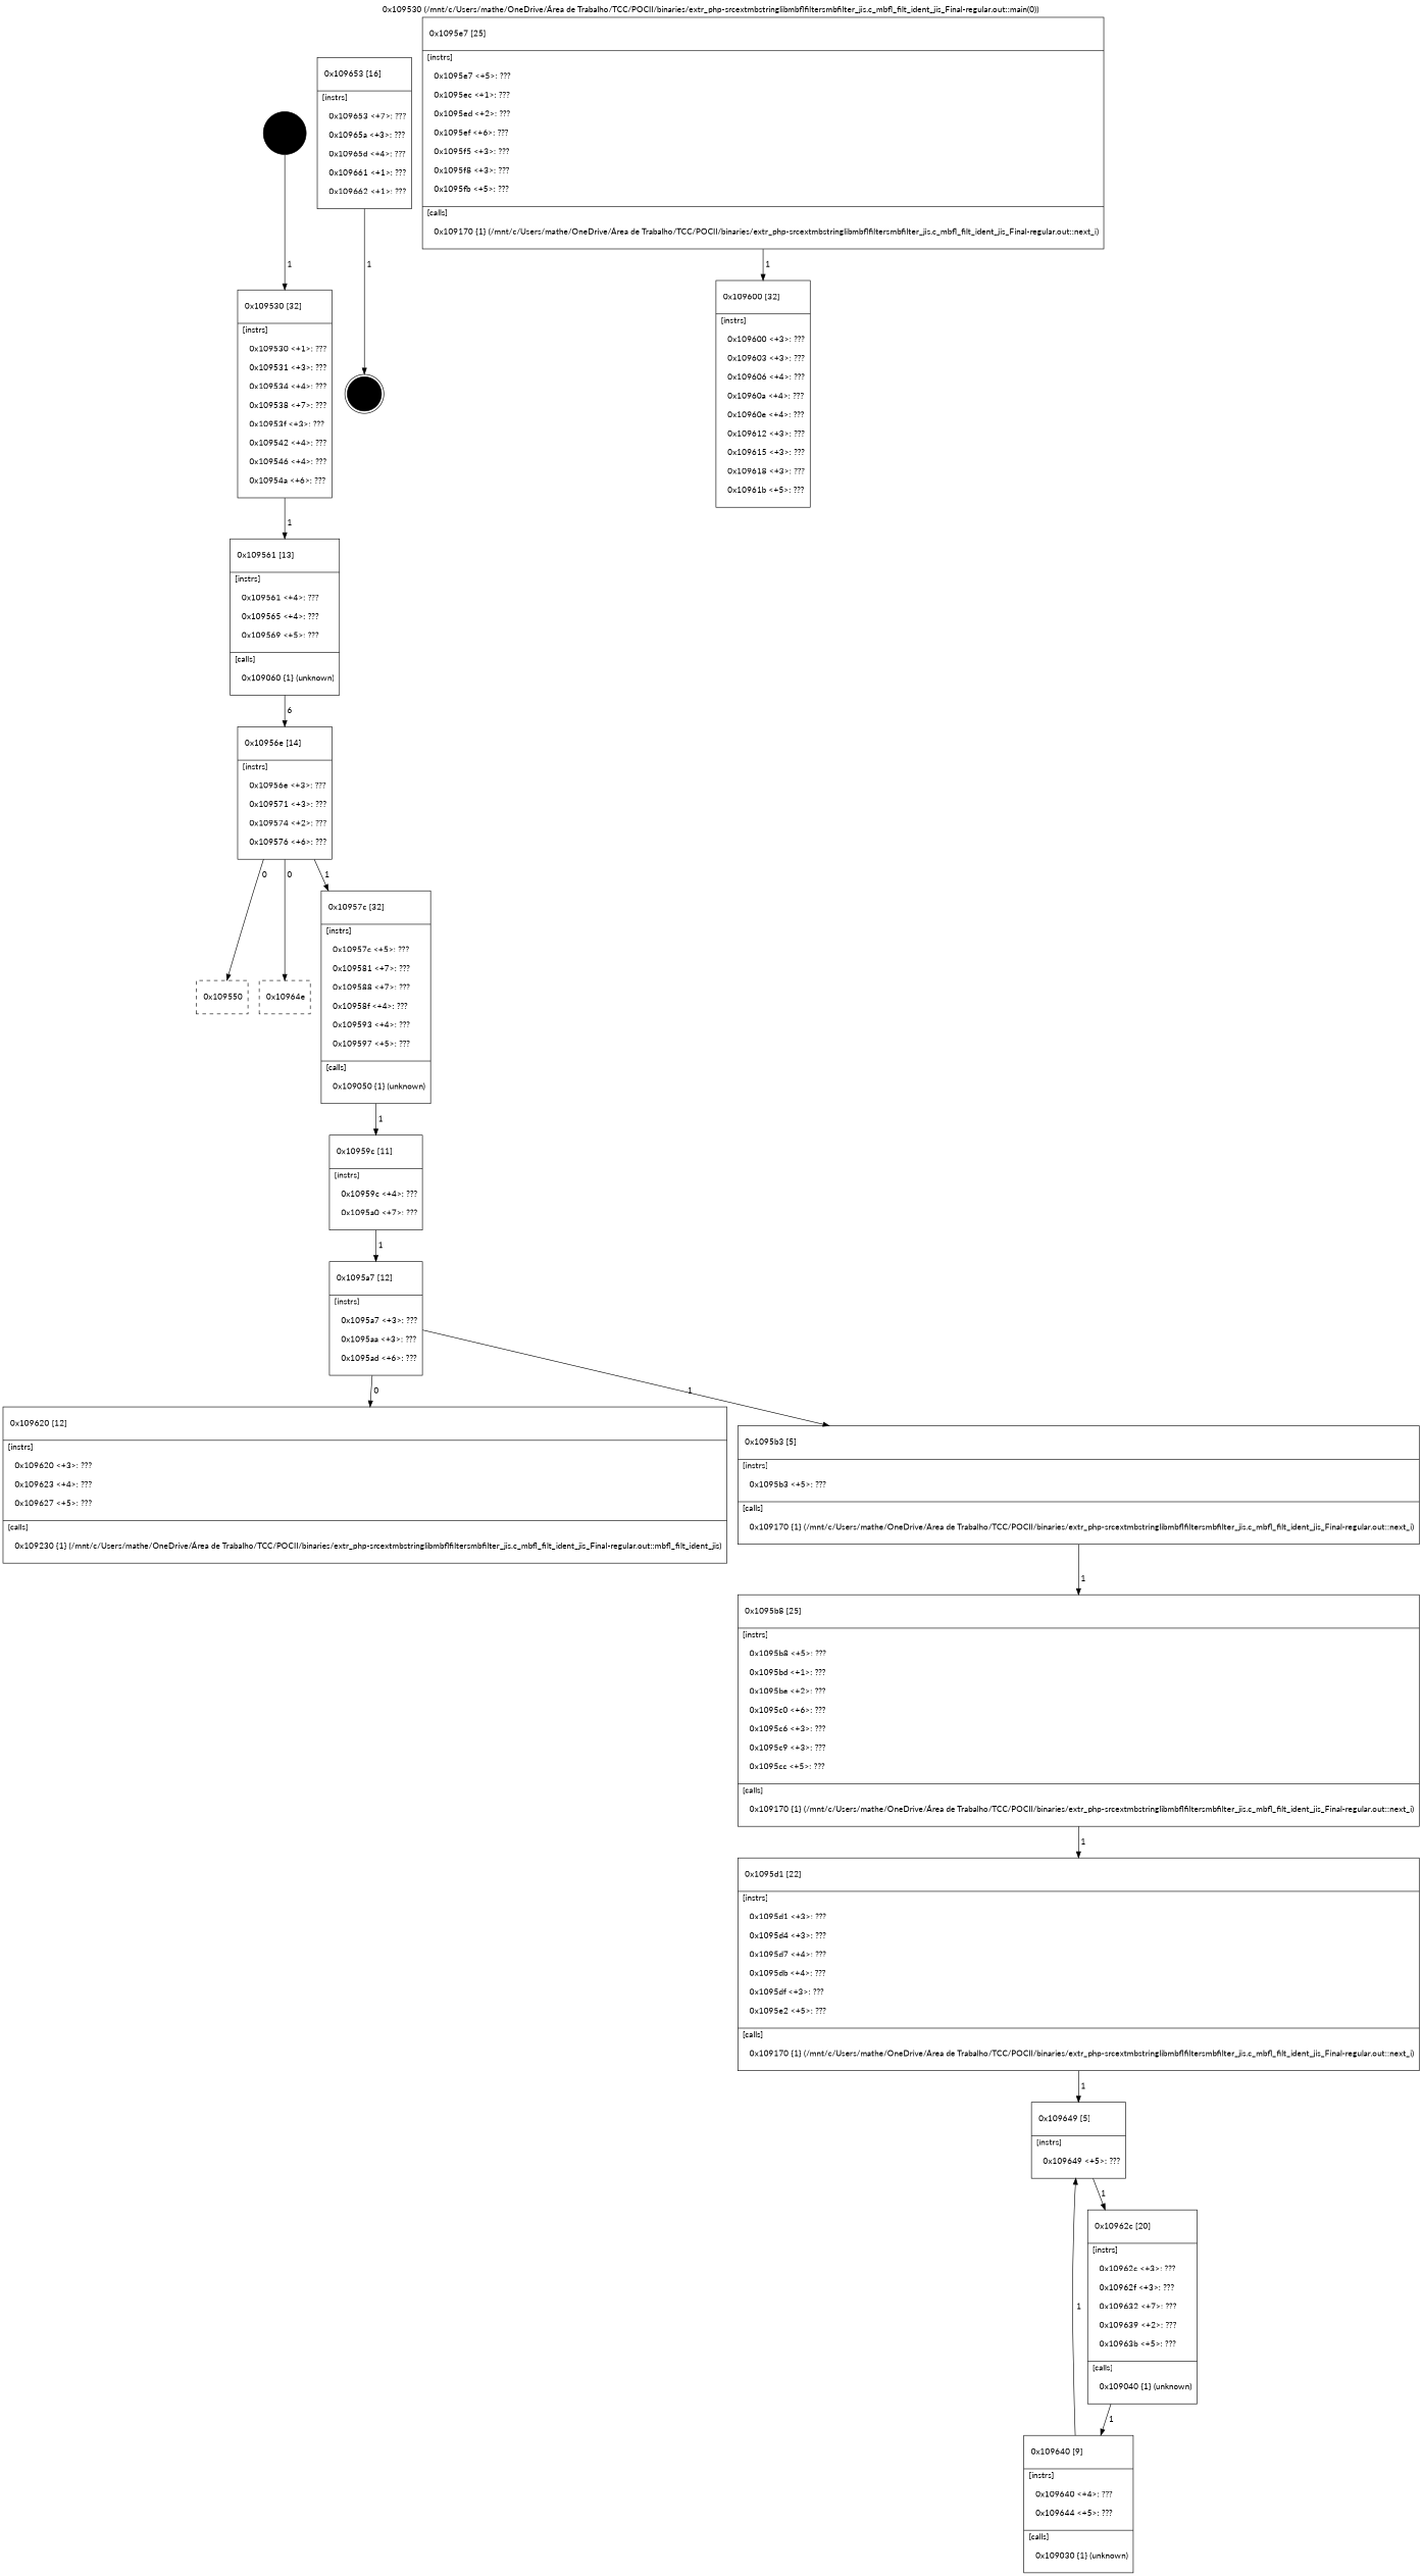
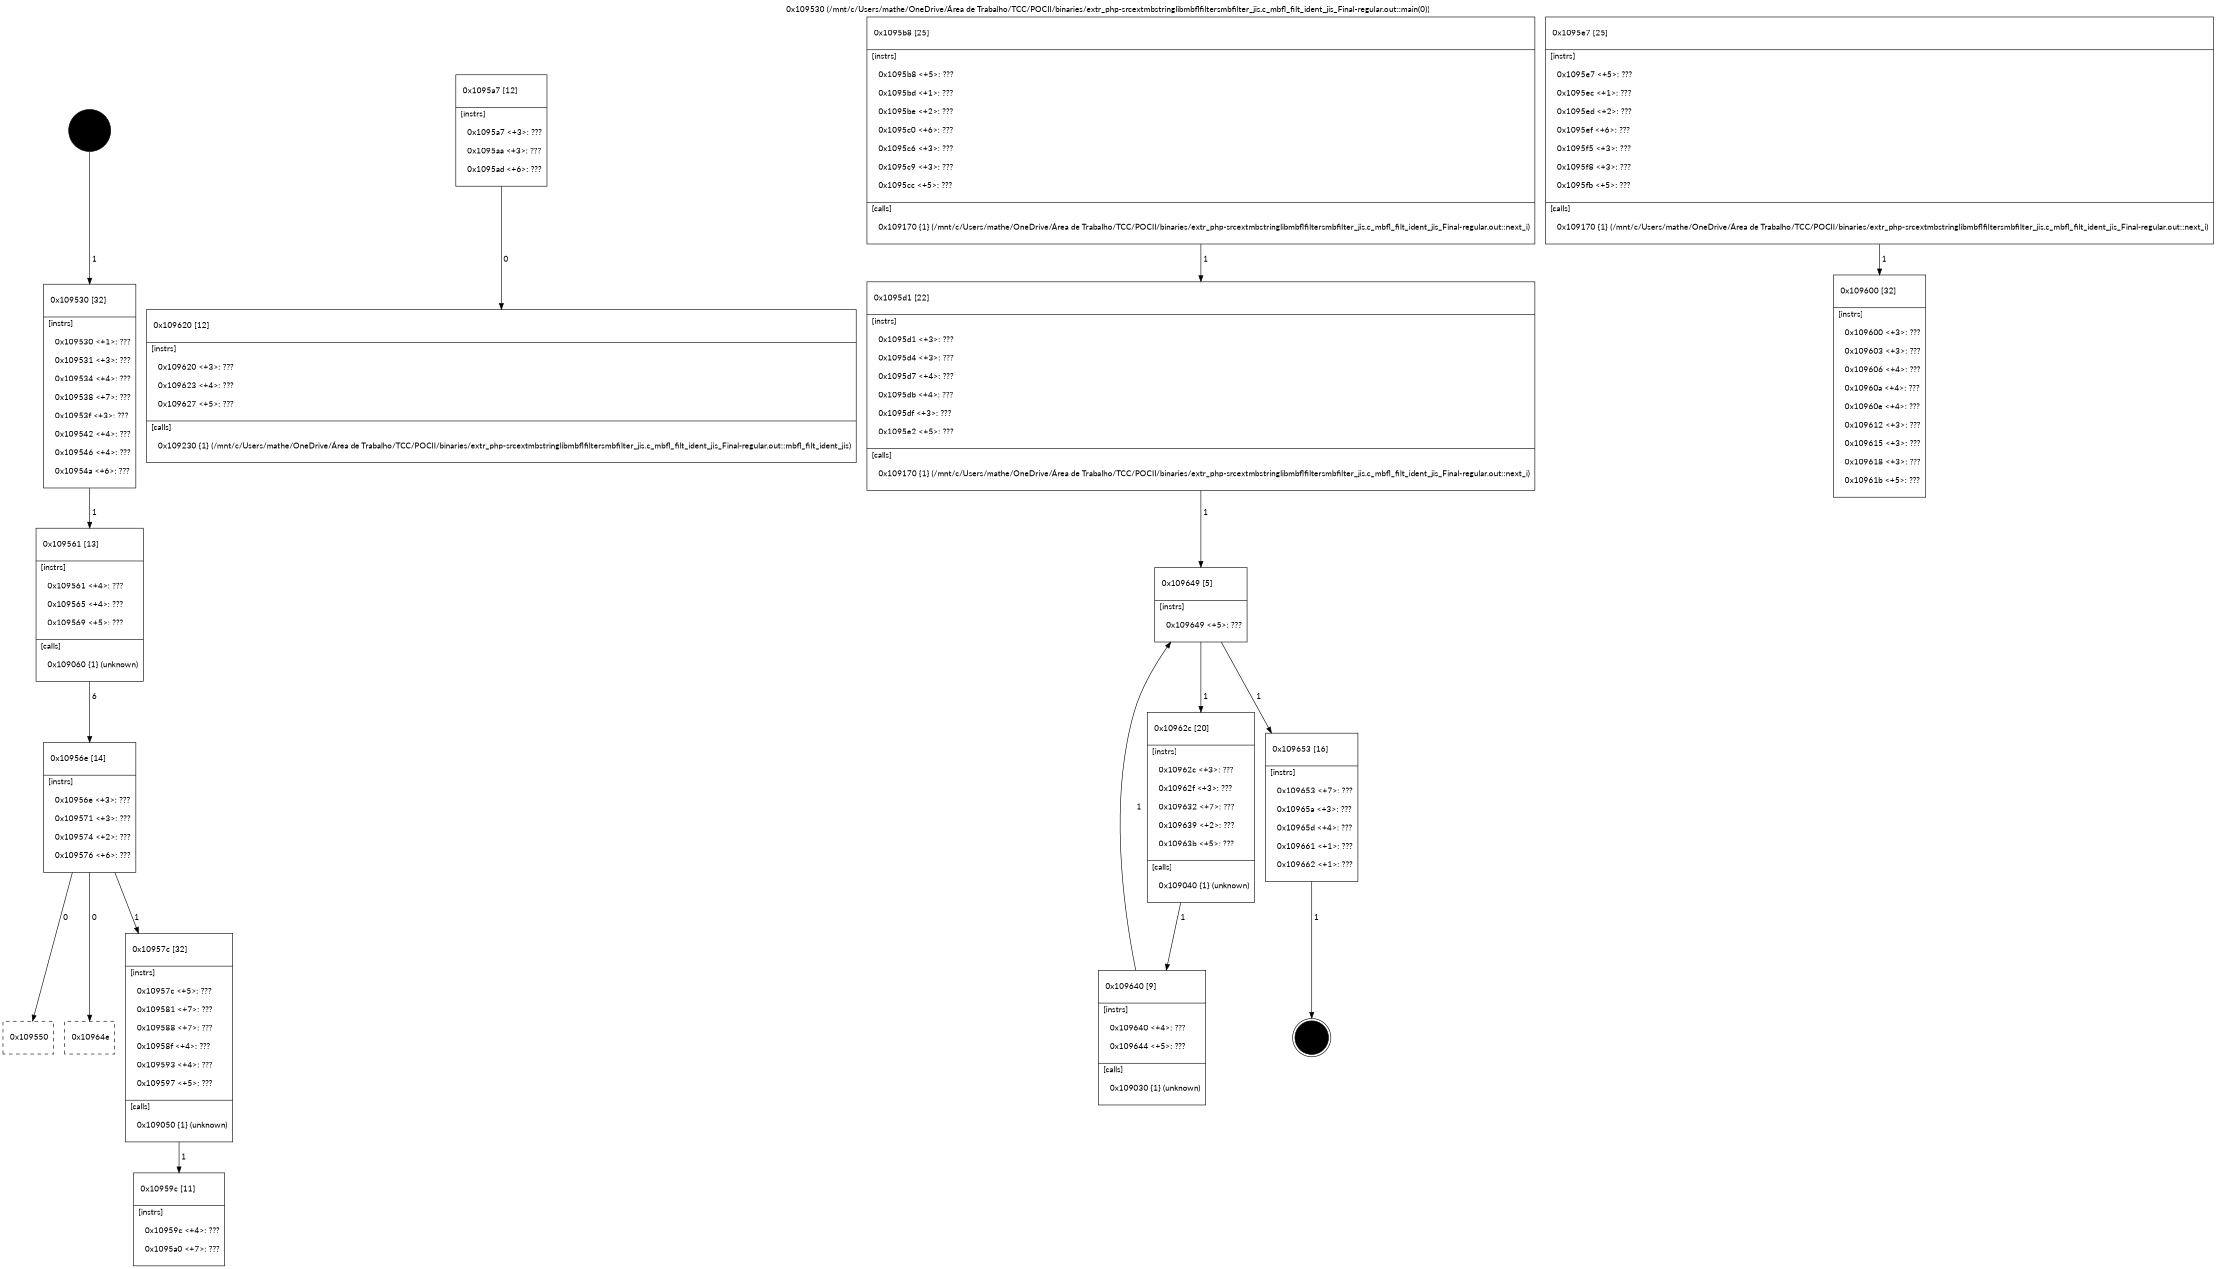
  digraph {
    fontname=Lato
    label="0x109530 (/mnt/c/Users/mathe/OneDrive/Área de Trabalho/TCC/POCII/binaries/extr_php-srcextmbstringlibmbflfiltersmbfilter_jis.c_mbfl_filt_ident_jis_Final-regular.out::main(0))"
    labelloc=t
    node [fontname=Lato shape=record]
    edge [fontname=Lato]
    Entry [fillcolor=black height=0.3 shape=circle style=filled width=0.3]
    n2 [label="{\n     0x109530 [32]\l\n     | [instrs]\l\n     &nbsp;&nbsp;0x109530 \<+1\>: ???\l\n     &nbsp;&nbsp;0x109531 \<+3\>: ???\l\n     &nbsp;&nbsp;0x109534 \<+4\>: ???\l\n     &nbsp;&nbsp;0x109538 \<+7\>: ???\l\n     &nbsp;&nbsp;0x10953f \<+3\>: ???\l\n     &nbsp;&nbsp;0x109542 \<+4\>: ???\l\n     &nbsp;&nbsp;0x109546 \<+4\>: ???\l\n     &nbsp;&nbsp;0x10954a \<+6\>: ???\l\n  }"]
    n3 [label="{\n     0x109561 [13]\l\n     | [instrs]\l\n     &nbsp;&nbsp;0x109561 \<+4\>: ???\l\n     &nbsp;&nbsp;0x109565 \<+4\>: ???\l\n     &nbsp;&nbsp;0x109569 \<+5\>: ???\l\n     | [calls]\l\n     &nbsp;&nbsp;0x109060 \{1\} (unknown)\l\n  }"]
    n4 [label="{\n     0x10956e [14]\l\n     | [instrs]\l\n     &nbsp;&nbsp;0x10956e \<+3\>: ???\l\n     &nbsp;&nbsp;0x109571 \<+3\>: ???\l\n     &nbsp;&nbsp;0x109574 \<+2\>: ???\l\n     &nbsp;&nbsp;0x109576 \<+6\>: ???\l\n  }"]
    n5 [label="{\n     0x109550\l\n  }" style=dashed]
    n6 [label="{\n     0x10964e\l\n  }" style=dashed]
    n7 [label="{\n     0x10957c [32]\l\n     | [instrs]\l\n     &nbsp;&nbsp;0x10957c \<+5\>: ???\l\n     &nbsp;&nbsp;0x109581 \<+7\>: ???\l\n     &nbsp;&nbsp;0x109588 \<+7\>: ???\l\n     &nbsp;&nbsp;0x10958f \<+4\>: ???\l\n     &nbsp;&nbsp;0x109593 \<+4\>: ???\l\n     &nbsp;&nbsp;0x109597 \<+5\>: ???\l\n     | [calls]\l\n     &nbsp;&nbsp;0x109050 \{1\} (unknown)\l\n  }"]
    n8 [label="{\n     0x10959c [11]\l\n     | [instrs]\l\n     &nbsp;&nbsp;0x10959c \<+4\>: ???\l\n     &nbsp;&nbsp;0x1095a0 \<+7\>: ???\l\n  }"]
    n9 [label="{\n     0x1095a7 [12]\l\n     | [instrs]\l\n     &nbsp;&nbsp;0x1095a7 \<+3\>: ???\l\n     &nbsp;&nbsp;0x1095aa \<+3\>: ???\l\n     &nbsp;&nbsp;0x1095ad \<+6\>: ???\l\n  }"]
    Exit [fillcolor=black height=0.3 peripheries=2 shape=circle style=filled width=0.3]
    n11 [label="{\n     0x109620 [12]\l\n     | [instrs]\l\n     &nbsp;&nbsp;0x109620 \<+3\>: ???\l\n     &nbsp;&nbsp;0x109623 \<+4\>: ???\l\n     &nbsp;&nbsp;0x109627 \<+5\>: ???\l\n     | [calls]\l\n     &nbsp;&nbsp;0x109230 \{1\} (/mnt/c/Users/mathe/OneDrive/Área de Trabalho/TCC/POCII/binaries/extr_php-srcextmbstringlibmbflfiltersmbfilter_jis.c_mbfl_filt_ident_jis_Final-regular.out::mbfl_filt_ident_jis)\l\n  }"]
-   n12 [label="{\n     0x1095b3 [5]\l\n     | [instrs]\l\n     &nbsp;&nbsp;0x1095b3 \<+5\>: ???\l\n     | [calls]\l\n     &nbsp;&nbsp;0x109170 \{1\} (/mnt/c/Users/mathe/OneDrive/Área de Trabalho/TCC/POCII/binaries/extr_php-srcextmbstringlibmbflfiltersmbfilter_jis.c_mbfl_filt_ident_jis_Final-regular.out::next_i)\l\n  }"]
    n13 [label="{\n     0x1095b8 [25]\l\n     | [instrs]\l\n     &nbsp;&nbsp;0x1095b8 \<+5\>: ???\l\n     &nbsp;&nbsp;0x1095bd \<+1\>: ???\l\n     &nbsp;&nbsp;0x1095be \<+2\>: ???\l\n     &nbsp;&nbsp;0x1095c0 \<+6\>: ???\l\n     &nbsp;&nbsp;0x1095c6 \<+3\>: ???\l\n     &nbsp;&nbsp;0x1095c9 \<+3\>: ???\l\n     &nbsp;&nbsp;0x1095cc \<+5\>: ???\l\n     | [calls]\l\n     &nbsp;&nbsp;0x109170 \{1\} (/mnt/c/Users/mathe/OneDrive/Área de Trabalho/TCC/POCII/binaries/extr_php-srcextmbstringlibmbflfiltersmbfilter_jis.c_mbfl_filt_ident_jis_Final-regular.out::next_i)\l\n  }"]
    n14 [label="{\n     0x10962c [20]\l\n     | [instrs]\l\n     &nbsp;&nbsp;0x10962c \<+3\>: ???\l\n     &nbsp;&nbsp;0x10962f \<+3\>: ???\l\n     &nbsp;&nbsp;0x109632 \<+7\>: ???\l\n     &nbsp;&nbsp;0x109639 \<+2\>: ???\l\n     &nbsp;&nbsp;0x10963b \<+5\>: ???\l\n     | [calls]\l\n     &nbsp;&nbsp;0x109040 \{1\} (unknown)\l\n  }"]
    n15 [label="{\n     0x109640 [9]\l\n     | [instrs]\l\n     &nbsp;&nbsp;0x109640 \<+4\>: ???\l\n     &nbsp;&nbsp;0x109644 \<+5\>: ???\l\n     | [calls]\l\n     &nbsp;&nbsp;0x109030 \{1\} (unknown)\l\n  }"]
    n16 [label="{\n     0x1095d1 [22]\l\n     | [instrs]\l\n     &nbsp;&nbsp;0x1095d1 \<+3\>: ???\l\n     &nbsp;&nbsp;0x1095d4 \<+3\>: ???\l\n     &nbsp;&nbsp;0x1095d7 \<+4\>: ???\l\n     &nbsp;&nbsp;0x1095db \<+4\>: ???\l\n     &nbsp;&nbsp;0x1095df \<+3\>: ???\l\n     &nbsp;&nbsp;0x1095e2 \<+5\>: ???\l\n     | [calls]\l\n     &nbsp;&nbsp;0x109170 \{1\} (/mnt/c/Users/mathe/OneDrive/Área de Trabalho/TCC/POCII/binaries/extr_php-srcextmbstringlibmbflfiltersmbfilter_jis.c_mbfl_filt_ident_jis_Final-regular.out::next_i)\l\n  }"]
    n17 [label="{\n     0x109649 [5]\l\n     | [instrs]\l\n     &nbsp;&nbsp;0x109649 \<+5\>: ???\l\n  }"]
    n18 [label="{\n     0x1095e7 [25]\l\n     | [instrs]\l\n     &nbsp;&nbsp;0x1095e7 \<+5\>: ???\l\n     &nbsp;&nbsp;0x1095ec \<+1\>: ???\l\n     &nbsp;&nbsp;0x1095ed \<+2\>: ???\l\n     &nbsp;&nbsp;0x1095ef \<+6\>: ???\l\n     &nbsp;&nbsp;0x1095f5 \<+3\>: ???\l\n     &nbsp;&nbsp;0x1095f8 \<+3\>: ???\l\n     &nbsp;&nbsp;0x1095fb \<+5\>: ???\l\n     | [calls]\l\n     &nbsp;&nbsp;0x109170 \{1\} (/mnt/c/Users/mathe/OneDrive/Área de Trabalho/TCC/POCII/binaries/extr_php-srcextmbstringlibmbflfiltersmbfilter_jis.c_mbfl_filt_ident_jis_Final-regular.out::next_i)\l\n  }"]
    n19 [label="{\n     0x109600 [32]\l\n     | [instrs]\l\n     &nbsp;&nbsp;0x109600 \<+3\>: ???\l\n     &nbsp;&nbsp;0x109603 \<+3\>: ???\l\n     &nbsp;&nbsp;0x109606 \<+4\>: ???\l\n     &nbsp;&nbsp;0x10960a \<+4\>: ???\l\n     &nbsp;&nbsp;0x10960e \<+4\>: ???\l\n     &nbsp;&nbsp;0x109612 \<+3\>: ???\l\n     &nbsp;&nbsp;0x109615 \<+3\>: ???\l\n     &nbsp;&nbsp;0x109618 \<+3\>: ???\l\n     &nbsp;&nbsp;0x10961b \<+5\>: ???\l\n  }"]
    n20 [label="{\n     0x109653 [16]\l\n     | [instrs]\l\n     &nbsp;&nbsp;0x109653 \<+7\>: ???\l\n     &nbsp;&nbsp;0x10965a \<+3\>: ???\l\n     &nbsp;&nbsp;0x10965d \<+4\>: ???\l\n     &nbsp;&nbsp;0x109661 \<+1\>: ???\l\n     &nbsp;&nbsp;0x109662 \<+1\>: ???\l\n  }"]
    Entry -> n2 [label=" 1"]
    n2 -> n3 [label=" 1"]
    n3 -> n4 [label=" 6"]
    n4 -> n5 [label=" 0"]
    n4 -> n6 [label=" 0"]
    n4 -> n7 [label=" 1"]
    n7 -> n8 [label=" 1"]
-   n8 -> n9 [label=" 1"]
    n9 -> n11 [label=" 0"]
-   n9 -> n12 [label=" 1"]
-   n12 -> n13 [label=" 1"]
    n13 -> n16 [label=" 1"]
    n14 -> n15 [label=" 1"]
    n15 -> n17 [label=" 1"]
    n16 -> n17 [label=" 1"]
    n17 -> n14 [label=" 1"]
+   n17 -> n20 [label=" 1"]
    n18 -> n19 [label=" 1"]
    n20 -> Exit [label=" 1"]
  }
